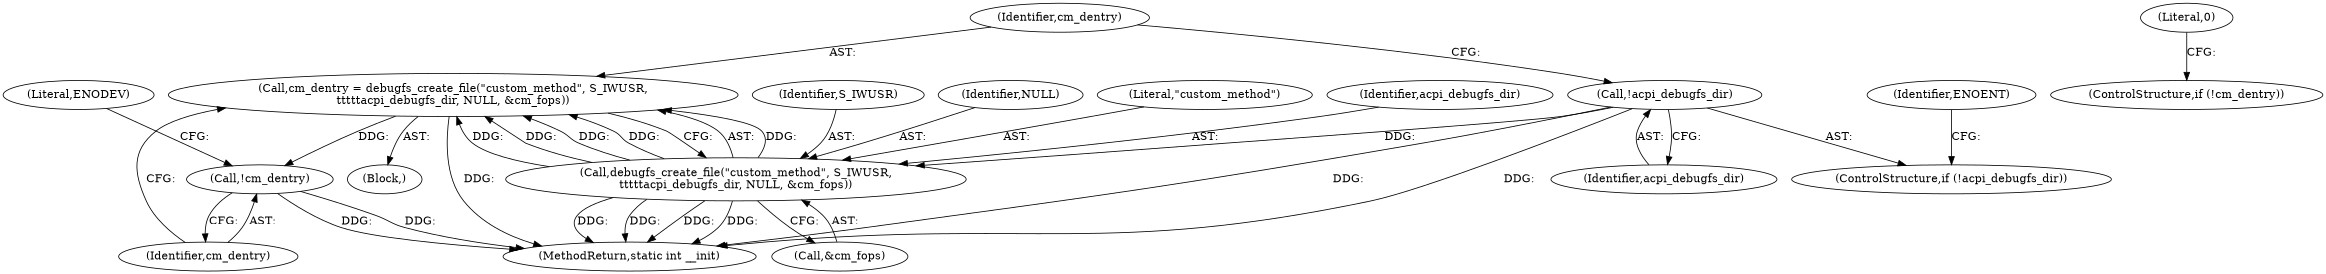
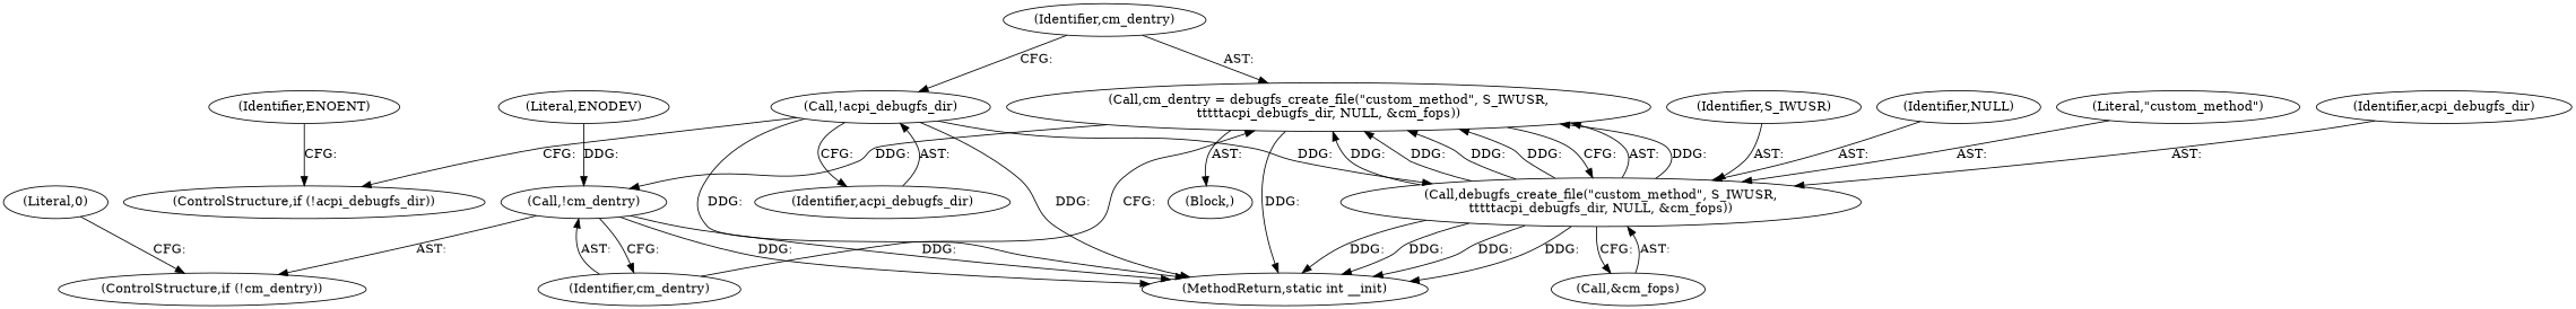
  digraph {
    n1 [label="(Call,cm_dentry = debugfs_create_file(\"custom_method\", S_IWUSR,\n\t\t\t\t\tacpi_debugfs_dir, NULL, &cm_fops))"]
    n2 [label="(Call,debugfs_create_file(\"custom_method\", S_IWUSR,\n\t\t\t\t\tacpi_debugfs_dir, NULL, &cm_fops))"]
    n3 [label="(Call,!cm_dentry)"]
    n4 [label="(Block,)"]
    n5 [label="(MethodReturn,static int __init)"]
    n6 [label="(Call,&cm_fops)"]
    n7 [label="(ControlStructure,if (!cm_dentry))"]
    n8 [label="(Identifier,cm_dentry)"]
    n9 [label="(Call,!acpi_debugfs_dir)"]
    n10 [label="(Identifier,acpi_debugfs_dir)"]
    n11 [label="(ControlStructure,if (!acpi_debugfs_dir))"]
    n12 [label="(Identifier,ENOENT)"]
    n13 [label="(Identifier,cm_dentry)"]
    n14 [label="(Identifier,S_IWUSR)"]
    n15 [label="(Literal,ENODEV)"]
    n16 [label="(Identifier,NULL)"]
    n17 [label="(Literal,0)"]
    n18 [label="(Literal,\"custom_method\")"]
    n19 [label="(Identifier,acpi_debugfs_dir)"]
    n1 -> n2 [label="CFG: "]
    n1 -> n3 [label="DDG: "]
    n1 -> n4 [label="AST: "]
    n1 -> n5 [label="DDG: "]
    n2 -> n1 [label="AST: "]
    n2 -> n1 [label="DDG: "]
    n2 -> n1 [label="DDG: "]
    n2 -> n1 [label="DDG: "]
    n2 -> n1 [label="DDG: "]
    n2 -> n1 [label="DDG: "]
    n2 -> n5 [label="DDG: "]
    n2 -> n5 [label="DDG: "]
    n2 -> n5 [label="DDG: "]
    n2 -> n5 [label="DDG: "]
    n2 -> n6 [label="CFG: "]
    n3 -> n5 [label="DDG: "]
    n3 -> n5 [label="DDG: "]
+   n3 -> n7 [label="AST: "]
    n3 -> n8 [label="CFG: "]
    n6 -> n2 [label="AST: "]
    n8 -> n1 [label="CFG: "]
    n8 -> n3 [label="AST: "]
    n9 -> n2 [label="DDG: "]
    n9 -> n5 [label="DDG: "]
    n9 -> n5 [label="DDG: "]
    n9 -> n10 [label="CFG: "]
-   n9 -> n11 [label="AST: "]
+   n9 -> n11 [label="CFG: "]
    n10 -> n9 [label="AST: "]
    n12 -> n11 [label="CFG: "]
    n13 -> n1 [label="AST: "]
    n13 -> n9 [label="CFG: "]
    n14 -> n2 [label="AST: "]
-   n15 -> n3 [label="CFG: "]
+   n15 -> n3 [label="DDG: "]
    n16 -> n2 [label="AST: "]
    n17 -> n7 [label="CFG: "]
    n18 -> n2 [label="AST: "]
    n19 -> n2 [label="AST: "]
  }
